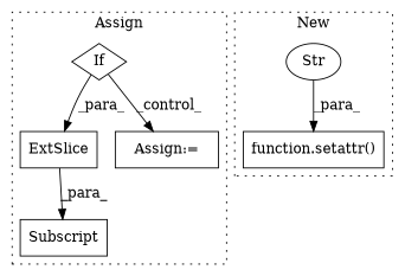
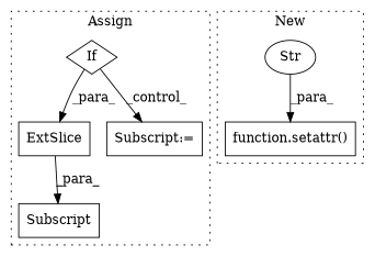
  digraph {
    node [l=3 shape=box]
    n1 [a=85 l=1 label=ExtSlice s=14241]
    n2 [a=63 l="15,0" label=Subscript s="14241,0"]
    n3 [a=96 label=If s=14064 shape=diamond]
-   n4 [a=68 label="Assign:=" s=14120]
+   n4 [a=68 label="Subscript:=" s=14120]
    n5 [a=75 l="8,1" label="function.setattr()" s="13400,13437"]
    n6 [a=66 l=11 label=Str s=13414 shape=ellipse]
    subgraph cluster_1 {
      label=Assign
      style=dotted
      n1
      n2
      n3
      n4
    }
    subgraph cluster_2 {
      label=New
      style=dotted
      n5
      n6
    }
    n1 -> n2 [label=_para_]
    n3 -> n1 [label=_para_]
    n3 -> n4 [label=_control_]
    n6 -> n5 [label=_para_]
  }
